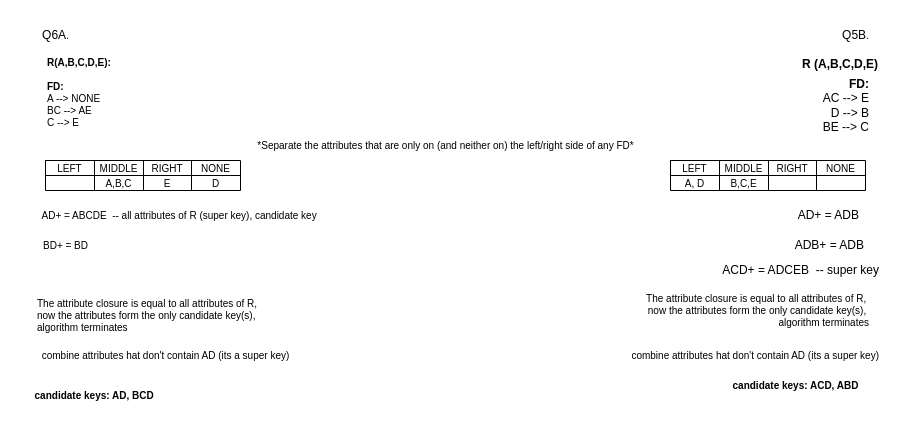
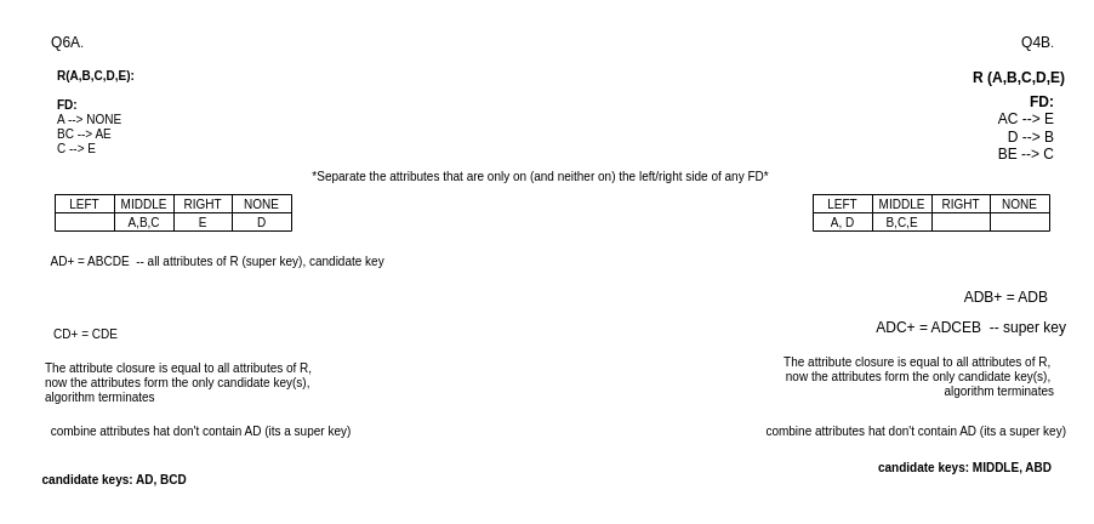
  <mxCell id="0" />
  <mxCell id="1" parent="0" />
  <mxCell id="2" value="&lt;font style=&quot;font-size: 12px;&quot;&gt;Q6A&lt;/font&gt;&lt;font style=&quot;font-size: 10px;&quot;&gt;.&lt;/font&gt;" style="text;html=1;align=center;verticalAlign=middle;resizable=0;points=[];autosize=1;strokeColor=none;fillColor=none;fontSize=10;" vertex="1" parent="1"><mxGeometry width="50" height="30" as="geometry" x="30" y="20" /></mxCell>
  <mxCell id="3" value="&lt;b style=&quot;font-size: 10px;&quot;&gt;R(A,B,C,D,E):&lt;/b&gt;&lt;br style=&quot;font-size: 10px;&quot;&gt;&lt;br style=&quot;font-size: 10px;&quot;&gt;&lt;b style=&quot;font-size: 10px;&quot;&gt;FD:&amp;nbsp;&lt;br style=&quot;font-size: 10px;&quot;&gt;&lt;/b&gt;A --&amp;gt; NONE&lt;br style=&quot;font-size: 10px;&quot;&gt;BC --&amp;gt; AE&lt;br style=&quot;font-size: 10px;&quot;&gt;C --&amp;gt; E" style="text;whiteSpace=wrap;html=1;fontSize=10;" vertex="1" parent="1"><mxGeometry x="45" y="50" width="100" height="40" as="geometry" /></mxCell>
  <mxCell id="4" value="" style="shape=table;html=1;whiteSpace=wrap;startSize=0;container=1;collapsible=0;childLayout=tableLayout;fontSize=10;" vertex="1" parent="1"><mxGeometry x="45" y="160" width="195" height="30" as="geometry" /></mxCell>
  <mxCell id="5" value="" style="shape=tableRow;horizontal=0;startSize=0;swimlaneHead=0;swimlaneBody=0;top=0;left=0;bottom=0;right=0;collapsible=0;dropTarget=0;fillColor=none;points=[[0,0.5],[1,0.5]];portConstraint=eastwest;fontSize=10;" vertex="1" parent="4"><mxGeometry width="195" height="15" as="geometry" /></mxCell>
  <mxCell id="6" value="LEFT" style="shape=partialRectangle;html=1;whiteSpace=wrap;connectable=0;fillColor=none;top=0;left=0;bottom=0;right=0;overflow=hidden;fontSize=10;" vertex="1" parent="5"><mxGeometry width="49" height="15" as="geometry"><mxRectangle width="49" height="15" as="alternateBounds" /></mxGeometry></mxCell>
  <mxCell id="7" value="MIDDLE" style="shape=partialRectangle;html=1;whiteSpace=wrap;connectable=0;fillColor=none;top=0;left=0;bottom=0;right=0;overflow=hidden;fontSize=10;" vertex="1" parent="5"><mxGeometry x="49" width="49" height="15" as="geometry"><mxRectangle width="49" height="15" as="alternateBounds" /></mxGeometry></mxCell>
  <mxCell id="8" value="RIGHT" style="shape=partialRectangle;html=1;whiteSpace=wrap;connectable=0;fillColor=none;top=0;left=0;bottom=0;right=0;overflow=hidden;fontSize=10;" vertex="1" parent="5"><mxGeometry x="98" width="48" height="15" as="geometry"><mxRectangle width="48" height="15" as="alternateBounds" /></mxGeometry></mxCell>
  <mxCell id="9" value="NONE" style="shape=partialRectangle;html=1;whiteSpace=wrap;connectable=0;fillColor=none;top=0;left=0;bottom=0;right=0;overflow=hidden;fontSize=10;" vertex="1" parent="5"><mxGeometry x="146" width="49" height="15" as="geometry"><mxRectangle width="49" height="15" as="alternateBounds" /></mxGeometry></mxCell>
  <mxCell id="10" value="" style="shape=tableRow;horizontal=0;startSize=0;swimlaneHead=0;swimlaneBody=0;top=0;left=0;bottom=0;right=0;collapsible=0;dropTarget=0;fillColor=none;points=[[0,0.5],[1,0.5]];portConstraint=eastwest;fontSize=10;" vertex="1" parent="4"><mxGeometry y="15" width="195" height="15" as="geometry" /></mxCell>
  <mxCell id="11" value="" style="shape=partialRectangle;html=1;whiteSpace=wrap;connectable=0;fillColor=none;top=0;left=0;bottom=0;right=0;overflow=hidden;fontSize=10;" vertex="1" parent="10"><mxGeometry width="49" height="15" as="geometry"><mxRectangle width="49" height="15" as="alternateBounds" /></mxGeometry></mxCell>
  <mxCell id="12" value="A,B,C" style="shape=partialRectangle;html=1;whiteSpace=wrap;connectable=0;fillColor=none;top=0;left=0;bottom=0;right=0;overflow=hidden;fontSize=10;" vertex="1" parent="10"><mxGeometry x="49" width="49" height="15" as="geometry"><mxRectangle width="49" height="15" as="alternateBounds" /></mxGeometry></mxCell>
  <mxCell id="13" value="E" style="shape=partialRectangle;html=1;whiteSpace=wrap;connectable=0;fillColor=none;top=0;left=0;bottom=0;right=0;overflow=hidden;fontSize=10;" vertex="1" parent="10"><mxGeometry x="98" width="48" height="15" as="geometry"><mxRectangle width="48" height="15" as="alternateBounds" /></mxGeometry></mxCell>
  <mxCell id="14" value="D" style="shape=partialRectangle;html=1;whiteSpace=wrap;connectable=0;fillColor=none;top=0;left=0;bottom=0;right=0;overflow=hidden;fontSize=10;" vertex="1" parent="10"><mxGeometry x="146" width="49" height="15" as="geometry"><mxRectangle width="49" height="15" as="alternateBounds" /></mxGeometry></mxCell>
  <mxCell id="15" value="AD+ = ABCDE&amp;nbsp; -- all attributes of R (super key), candidate key&amp;nbsp;" style="text;html=1;align=center;verticalAlign=middle;resizable=0;points=[];autosize=1;strokeColor=none;fillColor=none;fontSize=10;" vertex="1" parent="1"><mxGeometry y="200" width="300" height="30" as="geometry" x="30" /></mxCell>
- <mxCell id="16" value="BD+ = BD" style="text;html=1;align=center;verticalAlign=middle;resizable=0;points=[];autosize=1;strokeColor=none;fillColor=none;fontSize=10;" vertex="1" parent="1"><mxGeometry y="230" width="70" height="30" as="geometry" x="30" /></mxCell>
+ <mxCell id="17" value="CD+ = CDE" style="text;html=1;align=center;verticalAlign=middle;resizable=0;points=[];autosize=1;strokeColor=none;fillColor=none;fontSize=10;" vertex="1" parent="1"><mxGeometry y="260" width="80" height="30" as="geometry" x="30" /></mxCell>
  <mxCell id="18" value="*Separate the attributes that are only on (and neither on) the left/right side of any FD*" style="text;html=1;align=center;verticalAlign=middle;resizable=0;points=[];autosize=1;strokeColor=none;fillColor=none;fontSize=10;" vertex="1" parent="1"><mxGeometry x="245" y="130" width="400" height="30" as="geometry" /></mxCell>
  <mxCell id="19" value="&lt;div style=&quot;font-size: 10px;&quot;&gt;The attribute closure is equal to all attributes of R,&amp;nbsp;&lt;/div&gt;&lt;div style=&quot;font-size: 10px;&quot;&gt;now the attributes form the only candidate key(s),&amp;nbsp;&lt;/div&gt;&lt;div style=&quot;font-size: 10px;&quot;&gt;algorithm terminates&lt;/div&gt;" style="text;html=1;align=left;verticalAlign=middle;resizable=0;points=[];autosize=1;strokeColor=none;fillColor=none;fontSize=10;" vertex="1" parent="1"><mxGeometry x="35" y="290" width="250" height="50" as="geometry" /></mxCell>
  <mxCell id="20" value="combine attributes hat don't contain AD (its a super key)" style="text;html=1;align=center;verticalAlign=middle;resizable=0;points=[];autosize=1;strokeColor=none;fillColor=none;fontSize=10;" vertex="1" parent="1"><mxGeometry y="340" width="270" height="30" as="geometry" x="30" /></mxCell>
  <mxCell id="21" value="&lt;b style=&quot;font-size: 10px;&quot;&gt;candidate keys: AD, BCD&amp;nbsp;&lt;/b&gt;" style="text;html=1;align=center;verticalAlign=middle;resizable=0;points=[];autosize=1;strokeColor=none;fillColor=none;fontSize=10;" vertex="1" parent="1"><mxGeometry x="20" y="380" width="150" height="30" as="geometry" /></mxCell>
  <mxCell id="22" value="&lt;b&gt;R (A,B,C,D,E)&lt;/b&gt;" style="text;whiteSpace=wrap;html=1;fontSize=12;align=right;" vertex="1" parent="1"><mxGeometry x="770" y="50" width="110" height="40" as="geometry" /></mxCell>
  <mxCell id="23" value="&lt;b&gt;FD:&lt;/b&gt;&lt;br&gt;AC --&amp;gt; E&lt;br&gt;D --&amp;gt; B&lt;br&gt;BE --&amp;gt; C" style="text;html=1;align=right;verticalAlign=middle;resizable=0;points=[];autosize=1;strokeColor=none;fillColor=none;fontSize=12;" vertex="1" parent="1"><mxGeometry x="800" y="70" width="70" height="70" as="geometry" /></mxCell>
- <mxCell id="24" value="&lt;font style=&quot;font-size: 12px;&quot;&gt;Q5B&lt;/font&gt;&lt;font style=&quot;font-size: 10px;&quot;&gt;.&lt;/font&gt;" style="text;html=1;align=center;verticalAlign=middle;resizable=0;points=[];autosize=1;strokeColor=none;fillColor=none;fontSize=10;" vertex="1" parent="1"><mxGeometry x="830" width="50" height="30" as="geometry" y="20" /></mxCell>
+ <mxCell id="24" value="&lt;font style=&quot;font-size: 12px;&quot;&gt;Q4B&lt;/font&gt;&lt;font style=&quot;font-size: 10px;&quot;&gt;.&lt;/font&gt;" style="text;html=1;align=center;verticalAlign=middle;resizable=0;points=[];autosize=1;strokeColor=none;fillColor=none;fontSize=10;" vertex="1" parent="1"><mxGeometry x="830" width="50" height="30" as="geometry" y="20" /></mxCell>
  <mxCell id="25" value="" style="shape=table;html=1;whiteSpace=wrap;startSize=0;container=1;collapsible=0;childLayout=tableLayout;fontSize=10;align=center;" vertex="1" parent="1"><mxGeometry x="670" y="160" width="195" height="30" as="geometry" /></mxCell>
  <mxCell id="26" value="" style="shape=tableRow;horizontal=0;startSize=0;swimlaneHead=0;swimlaneBody=0;top=0;left=0;bottom=0;right=0;collapsible=0;dropTarget=0;fillColor=none;points=[[0,0.5],[1,0.5]];portConstraint=eastwest;fontSize=10;" vertex="1" parent="25"><mxGeometry width="195" height="15" as="geometry" /></mxCell>
  <mxCell id="27" value="LEFT" style="shape=partialRectangle;html=1;whiteSpace=wrap;connectable=0;fillColor=none;top=0;left=0;bottom=0;right=0;overflow=hidden;fontSize=10;" vertex="1" parent="26"><mxGeometry width="49" height="15" as="geometry"><mxRectangle width="49" height="15" as="alternateBounds" /></mxGeometry></mxCell>
  <mxCell id="28" value="MIDDLE" style="shape=partialRectangle;html=1;whiteSpace=wrap;connectable=0;fillColor=none;top=0;left=0;bottom=0;right=0;overflow=hidden;fontSize=10;" vertex="1" parent="26"><mxGeometry x="49" width="49" height="15" as="geometry"><mxRectangle width="49" height="15" as="alternateBounds" /></mxGeometry></mxCell>
  <mxCell id="29" value="RIGHT" style="shape=partialRectangle;html=1;whiteSpace=wrap;connectable=0;fillColor=none;top=0;left=0;bottom=0;right=0;overflow=hidden;fontSize=10;" vertex="1" parent="26"><mxGeometry x="98" width="48" height="15" as="geometry"><mxRectangle width="48" height="15" as="alternateBounds" /></mxGeometry></mxCell>
  <mxCell id="30" value="NONE" style="shape=partialRectangle;html=1;whiteSpace=wrap;connectable=0;fillColor=none;top=0;left=0;bottom=0;right=0;overflow=hidden;fontSize=10;" vertex="1" parent="26"><mxGeometry x="146" width="49" height="15" as="geometry"><mxRectangle width="49" height="15" as="alternateBounds" /></mxGeometry></mxCell>
  <mxCell id="31" value="" style="shape=tableRow;horizontal=0;startSize=0;swimlaneHead=0;swimlaneBody=0;top=0;left=0;bottom=0;right=0;collapsible=0;dropTarget=0;fillColor=none;points=[[0,0.5],[1,0.5]];portConstraint=eastwest;fontSize=10;" vertex="1" parent="25"><mxGeometry y="15" width="195" height="15" as="geometry" /></mxCell>
  <mxCell id="32" value="A, D" style="shape=partialRectangle;html=1;whiteSpace=wrap;connectable=0;fillColor=none;top=0;left=0;bottom=0;right=0;overflow=hidden;fontSize=10;" vertex="1" parent="31"><mxGeometry width="49" height="15" as="geometry"><mxRectangle width="49" height="15" as="alternateBounds" /></mxGeometry></mxCell>
  <mxCell id="33" value="B,C,E" style="shape=partialRectangle;html=1;whiteSpace=wrap;connectable=0;fillColor=none;top=0;left=0;bottom=0;right=0;overflow=hidden;fontSize=10;" vertex="1" parent="31"><mxGeometry x="49" width="49" height="15" as="geometry"><mxRectangle width="49" height="15" as="alternateBounds" /></mxGeometry></mxCell>
  <mxCell id="34" value="" style="shape=partialRectangle;html=1;whiteSpace=wrap;connectable=0;fillColor=none;top=0;left=0;bottom=0;right=0;overflow=hidden;fontSize=10;" vertex="1" parent="31"><mxGeometry x="98" width="48" height="15" as="geometry"><mxRectangle width="48" height="15" as="alternateBounds" /></mxGeometry></mxCell>
  <mxCell id="35" value="" style="shape=partialRectangle;html=1;whiteSpace=wrap;connectable=0;fillColor=none;top=0;left=0;bottom=0;right=0;overflow=hidden;fontSize=10;" vertex="1" parent="31"><mxGeometry x="146" width="49" height="15" as="geometry"><mxRectangle width="49" height="15" as="alternateBounds" /></mxGeometry></mxCell>
- <mxCell id="36" value="AD+ = ADB" style="text;html=1;align=right;verticalAlign=middle;resizable=0;points=[];autosize=1;strokeColor=none;fillColor=none;fontSize=12;" vertex="1" parent="1"><mxGeometry x="780" y="200" width="80" height="30" as="geometry" /></mxCell>
  <mxCell id="37" value="ADB+ = ADB" style="text;html=1;align=right;verticalAlign=middle;resizable=0;points=[];autosize=1;strokeColor=none;fillColor=none;fontSize=12;" vertex="1" parent="1"><mxGeometry x="775" y="230" width="90" height="30" as="geometry" /></mxCell>
- <mxCell id="38" value="ACD+ = ADCEB&amp;nbsp; -- super key" style="text;html=1;align=right;verticalAlign=middle;resizable=0;points=[];autosize=1;strokeColor=none;fillColor=none;fontSize=12;" vertex="1" parent="1"><mxGeometry x="700" y="255" width="180" height="30" as="geometry" /></mxCell>
+ <mxCell id="38" value="ADC+ = ADCEB&amp;nbsp; -- super key" style="text;html=1;align=right;verticalAlign=middle;resizable=0;points=[];autosize=1;strokeColor=none;fillColor=none;fontSize=12;" vertex="1" parent="1"><mxGeometry x="700" y="255" width="180" height="30" as="geometry" /></mxCell>
  <mxCell id="39" value="&lt;div style=&quot;font-size: 10px;&quot;&gt;The attribute closure is equal to all attributes of R,&amp;nbsp;&lt;/div&gt;&lt;div style=&quot;font-size: 10px;&quot;&gt;now the attributes form the only candidate key(s),&amp;nbsp;&lt;/div&gt;&lt;div style=&quot;font-size: 10px;&quot;&gt;algorithm terminates&lt;/div&gt;" style="text;html=1;align=right;verticalAlign=middle;resizable=0;points=[];autosize=1;strokeColor=none;fillColor=none;fontSize=10;" vertex="1" parent="1"><mxGeometry x="620" y="285" width="250" height="50" as="geometry" /></mxCell>
  <mxCell id="40" value="combine attributes hat don't contain AD (its a super key)" style="text;html=1;align=right;verticalAlign=middle;resizable=0;points=[];autosize=1;strokeColor=none;fillColor=none;fontSize=10;" vertex="1" parent="1"><mxGeometry x="610" y="340" width="270" height="30" as="geometry" /></mxCell>
- <mxCell id="41" value="&lt;b style=&quot;font-size: 10px;&quot;&gt;candidate keys: ACD, ABD&lt;/b&gt;" style="text;html=1;align=center;verticalAlign=middle;resizable=0;points=[];autosize=1;strokeColor=none;fillColor=none;fontSize=10;" vertex="1" parent="1"><mxGeometry x="720" y="370" width="150" height="30" as="geometry" /></mxCell>
+ <mxCell id="41" value="&lt;b style=&quot;font-size: 10px;&quot;&gt;candidate keys: MIDDLE, ABD&lt;/b&gt;" style="text;html=1;align=center;verticalAlign=middle;resizable=0;points=[];autosize=1;strokeColor=none;fillColor=none;fontSize=10;" vertex="1" parent="1"><mxGeometry x="720" y="370" width="150" height="30" as="geometry" /></mxCell>
